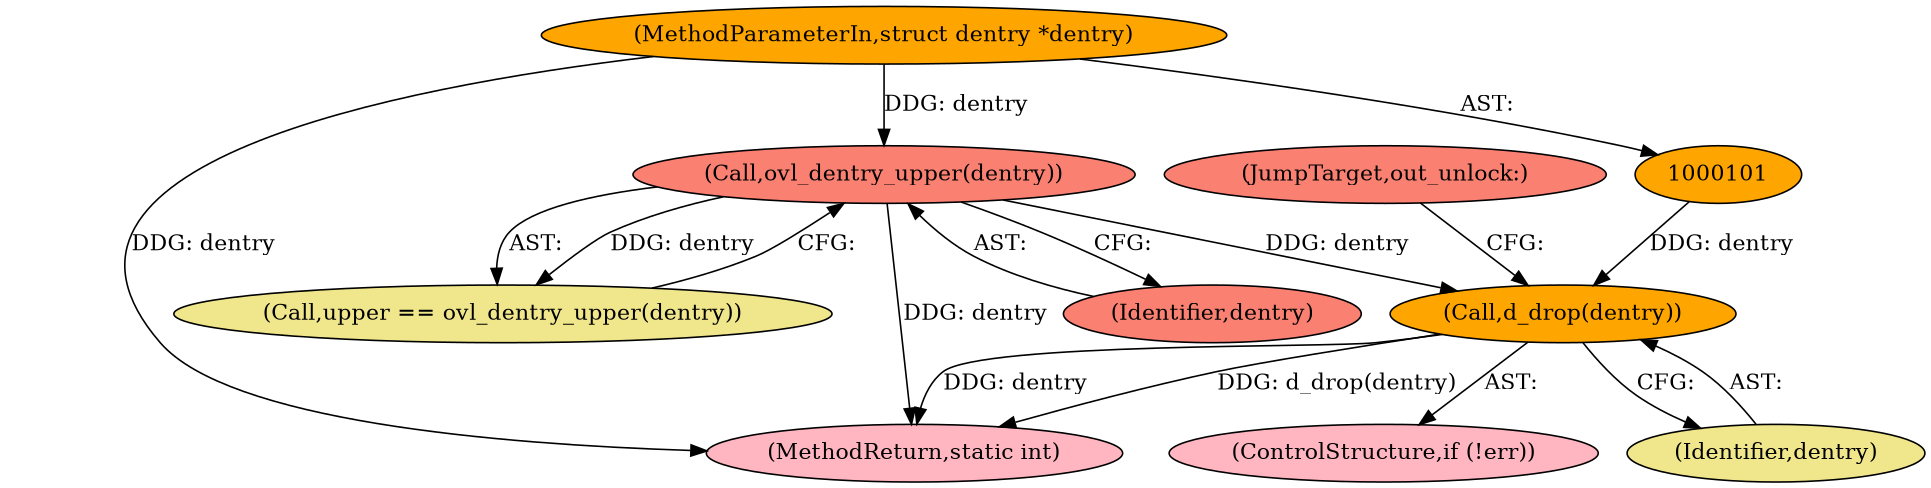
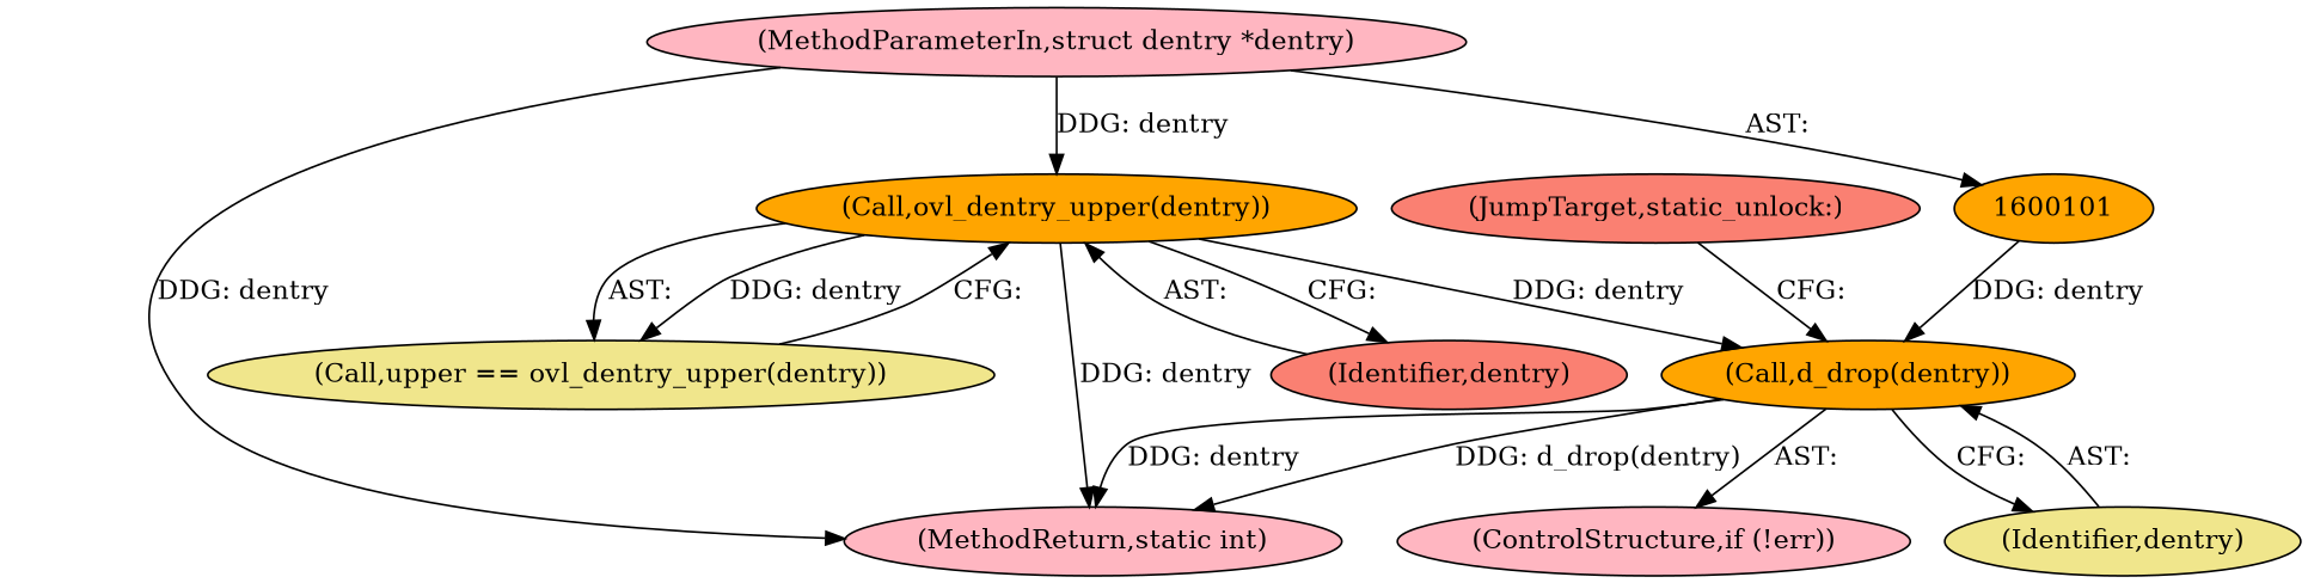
  digraph {
    node [fillcolor=lightpink style=filled]
    n1 [fillcolor=orange label="(Call,d_drop(dentry))"]
    n2 [label="(MethodReturn,static int)"]
    n3 [fillcolor=khaki label="(Identifier,dentry)"]
    n4 [label="(ControlStructure,if (!err))"]
-   n5 [fillcolor=salmon label="(Call,ovl_dentry_upper(dentry))"]
+   n5 [fillcolor=orange label="(Call,ovl_dentry_upper(dentry))"]
    n6 [fillcolor=salmon label="(Identifier,dentry)"]
    n7 [fillcolor=khaki label="(Call,upper == ovl_dentry_upper(dentry))"]
-   n8 [fillcolor=orange label="(MethodParameterIn,struct dentry *dentry)"]
-   1000101 [fillcolor=orange]
-   n10 [fillcolor=salmon label="(JumpTarget,out_unlock:)"]
+   n8 [label="(MethodParameterIn,struct dentry *dentry)"]
+   1000101 [fillcolor=orange label=1600101]
+   n10 [fillcolor=salmon label="(JumpTarget,static_unlock:)"]
    n1 -> n2 [label="DDG: dentry"]
    n1 -> n2 [label="DDG: d_drop(dentry)"]
    n1 -> n3 [label="CFG: "]
    n1 -> n4 [label="AST: "]
    n3 -> n1 [label="AST: "]
    n5 -> n1 [label="DDG: dentry"]
    n5 -> n2 [label="DDG: dentry"]
    n5 -> n6 [label="CFG: "]
    n5 -> n7 [label="AST: "]
    n5 -> n7 [label="DDG: dentry"]
    n6 -> n5 [label="AST: "]
    n7 -> n5 [label="CFG: "]
    n8 -> n2 [label="DDG: dentry"]
    n8 -> n5 [label="DDG: dentry"]
    n8 -> 1000101 [label="AST: "]
    1000101 -> n1 [label="DDG: dentry"]
    n10 -> n1 [label="CFG: "]
  }
